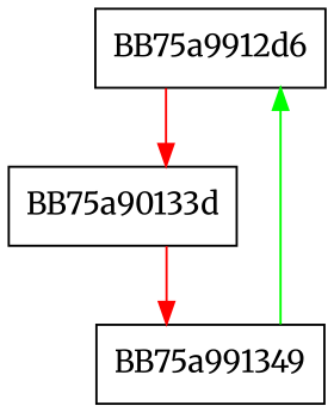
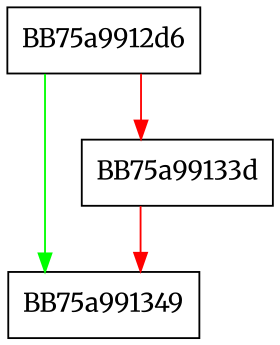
  digraph {
    fontname=Merriweather
    splines=ortho
    node [fontname=Merriweather shape=box]
    edge [color=red fontname=Merriweather]
    n1 [label=BB75a9912d6]
    BB75a991349
-   BB75a99133d [label=BB75a90133d]
-   BB75a991349 -> n1 [color=green]
+   BB75a99133d
+   n1 -> BB75a991349 [color=green]
    n1 -> BB75a99133d
    BB75a99133d -> BB75a991349
  }
